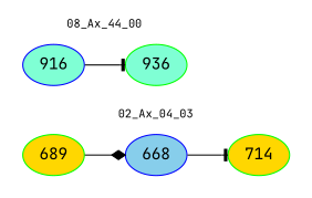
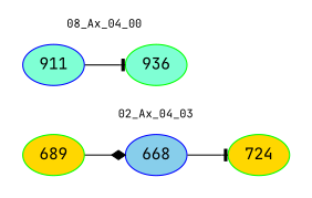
  digraph {
    fontname="JetBrains Mono"
    rankdir=LR
    node [color=green fillcolor=gold fontname="JetBrains Mono" style=filled]
    edge [arrowhead=tee color=black fontname="JetBrains Mono"]
    n1 [label=689]
    n2 [color=blue fillcolor=skyblue label=668]
-   n3 [label=714]
-   n4 [color=blue fillcolor=aquamarine label=916]
+   n3 [label=724]
+   n4 [color=blue fillcolor=aquamarine label=911]
    n5 [fillcolor=aquamarine label=936]
    subgraph cluster_1 {
      color=white
      fontsize=10
      label="02_Ax_04_03"
      n1
      n2
      n3
    }
    subgraph cluster_2 {
      color=white
      fontsize=10
-     label="08_Ax_44_00"
+     label="08_Ax_04_00"
      n4
      n5
    }
    n1 -> n2 [arrowhead=diamond]
    n2 -> n3
    n4 -> n5
  }
